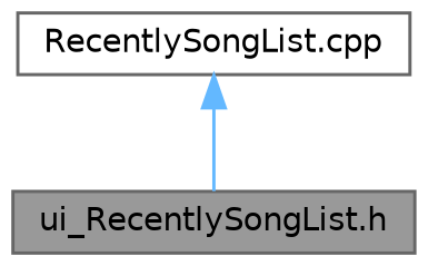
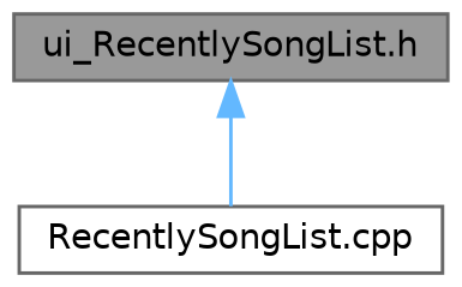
  digraph {
    node [fontname=Helvetica fontsize=10 shape=box style=filled]
    n1 [color=gray40 fillcolor=grey60 fontcolor=black height=0.2 label="ui_RecentlySongList.h" width=0.4]
    n2 [color=grey40 fillcolor=white height=0.2 label="RecentlySongList.cpp" width=0.4]
-   n2 -> n1 [color=steelblue1 dir=back fontname=Helvetica fontsize=10 labelfontname=Helvetica labelfontsize=10 style=solid]
+   n1 -> n2 [color=steelblue1 dir=back fontname=Helvetica fontsize=10 labelfontname=Helvetica labelfontsize=10 style=solid]
  }
